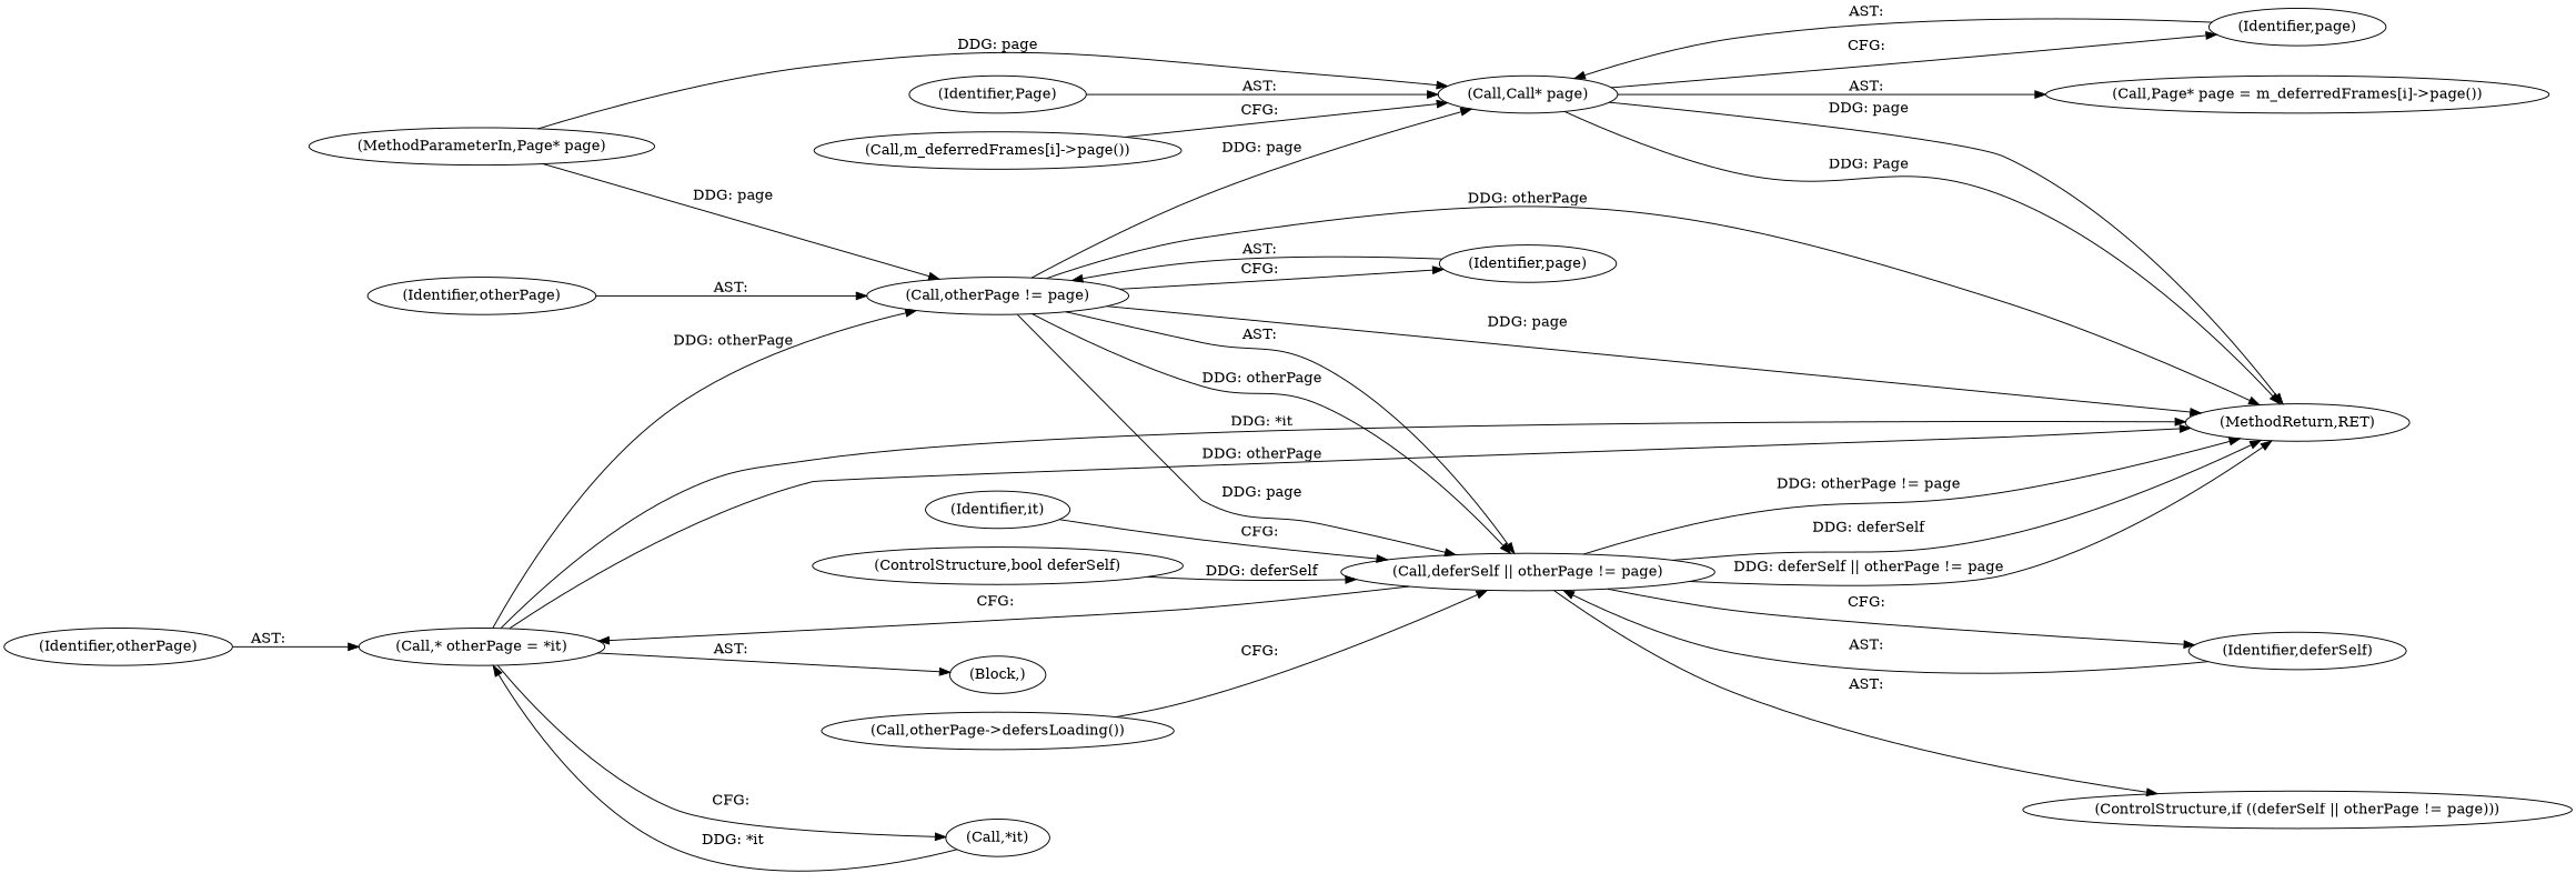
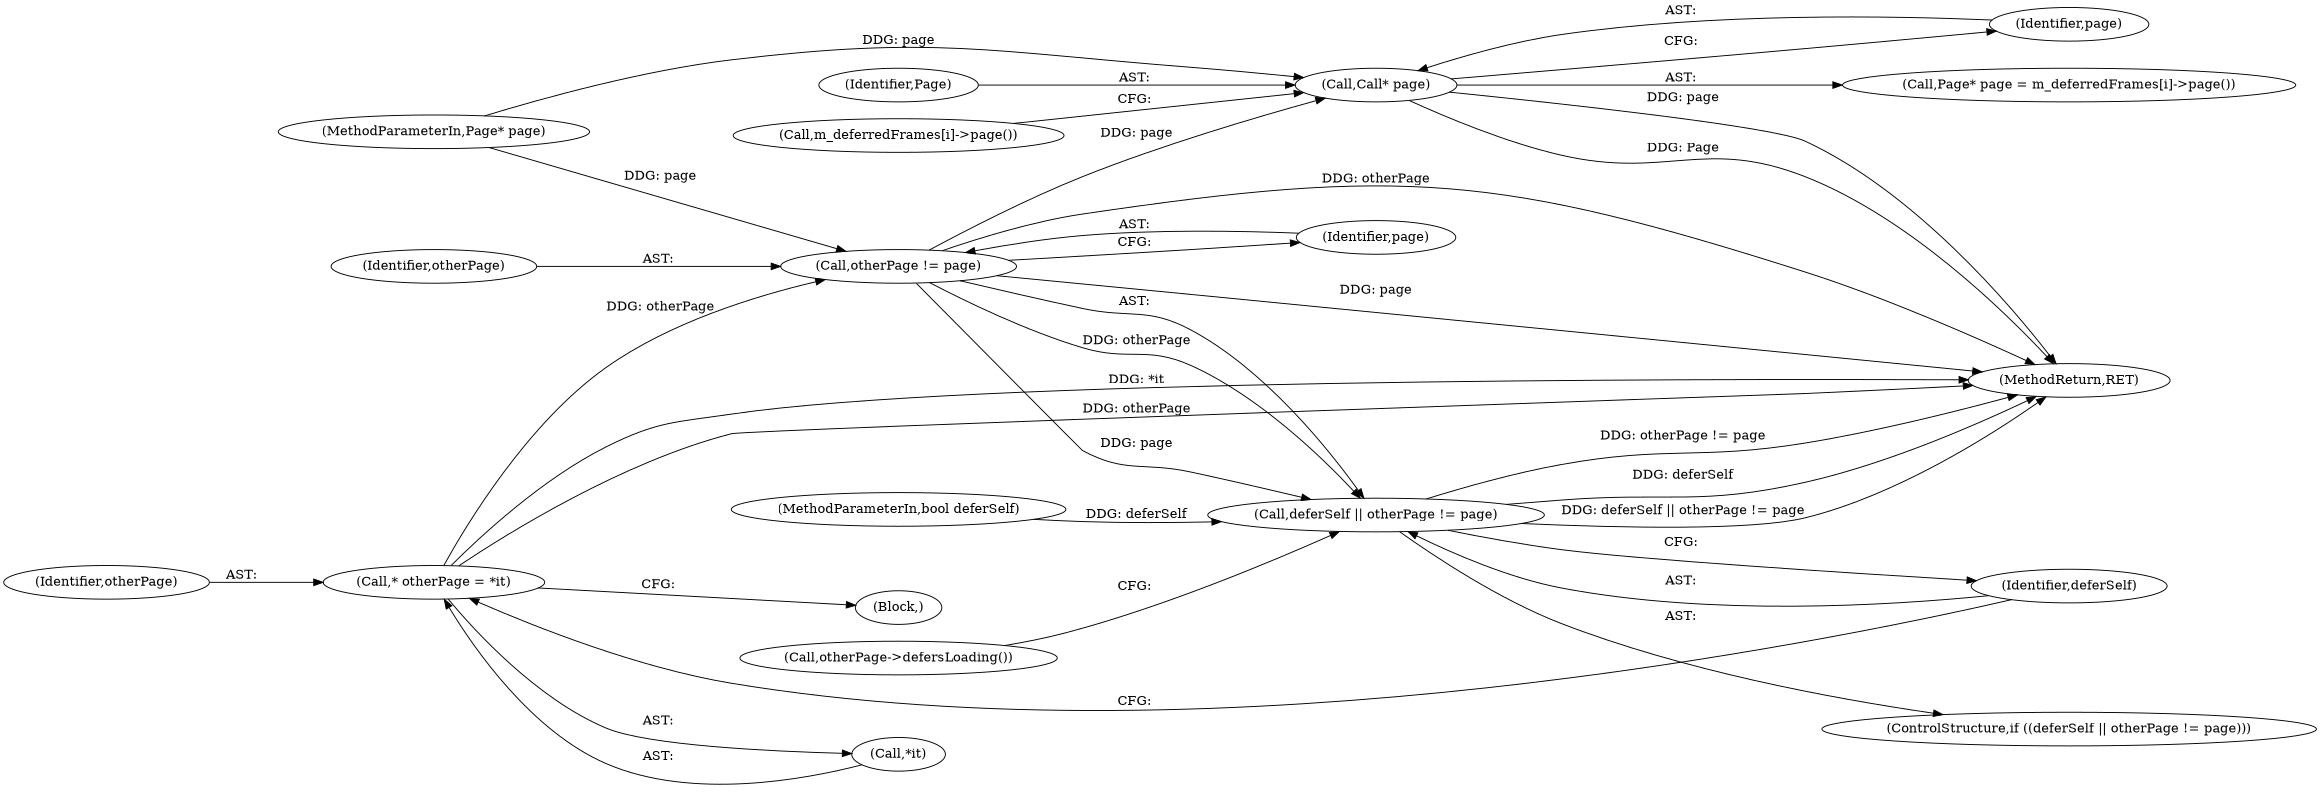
  digraph {
    rankdir=LR
    n1 [label="(Call,* otherPage = *it)"]
    n2 [label="(Call,otherPage != page)"]
    n3 [label="(MethodReturn,RET)"]
    n4 [label="(Block,)"]
    n5 [label="(Call,*it)"]
    n6 [label="(Call,deferSelf || otherPage != page)"]
    n7 [label="(Call,Call* page)"]
    n8 [label="(Identifier,page)"]
    n9 [label="(ControlStructure,if ((deferSelf || otherPage != page)))"]
    n10 [label="(Identifier,deferSelf)"]
    n11 [label="(Call,Page* page = m_deferredFrames[i]->page())"]
    n12 [label="(Identifier,page)"]
    n13 [label="(Call,otherPage->defersLoading())"]
-   n14 [label="(Identifier,it)"]
    n15 [label="(Identifier,otherPage)"]
    n16 [label="(Identifier,otherPage)"]
    n17 [label="(Call,m_deferredFrames[i]->page())"]
    n18 [label="(MethodParameterIn,Page* page)"]
-   n19 [label="(ControlStructure,bool deferSelf)"]
+   n19 [label="(MethodParameterIn,bool deferSelf)"]
    n20 [label="(Identifier,Page)"]
    n1 -> n2 [label="DDG: otherPage"]
    n1 -> n3 [label="DDG: otherPage"]
    n1 -> n3 [label="DDG: *it"]
-   n1 -> n4 [label="AST: "]
-   n1 -> n5 [label="CFG: "]
+   n1 -> n4 [label="CFG: "]
+   n1 -> n5 [label="AST: "]
    n2 -> n3 [label="DDG: otherPage"]
    n2 -> n3 [label="DDG: page"]
    n2 -> n6 [label="AST: "]
    n2 -> n6 [label="DDG: otherPage"]
    n2 -> n6 [label="DDG: page"]
    n2 -> n7 [label="DDG: page"]
    n2 -> n8 [label="CFG: "]
-   n5 -> n1 [label="DDG: *it"]
+   n5 -> n1 [label="AST: "]
    n6 -> n3 [label="DDG: otherPage != page"]
    n6 -> n3 [label="DDG: deferSelf"]
    n6 -> n3 [label="DDG: deferSelf || otherPage != page"]
    n6 -> n9 [label="AST: "]
    n6 -> n10 [label="CFG: "]
    n7 -> n3 [label="DDG: Page"]
    n7 -> n3 [label="DDG: page"]
    n7 -> n11 [label="AST: "]
    n7 -> n12 [label="CFG: "]
    n8 -> n2 [label="AST: "]
-   n6 -> n1 [label="CFG: "]
+   n10 -> n1 [label="CFG: "]
    n10 -> n6 [label="AST: "]
    n12 -> n7 [label="AST: "]
    n13 -> n6 [label="CFG: "]
-   n14 -> n6 [label="CFG: "]
    n15 -> n2 [label="AST: "]
    n16 -> n1 [label="AST: "]
    n17 -> n7 [label="CFG: "]
    n18 -> n2 [label="DDG: page"]
    n18 -> n7 [label="DDG: page"]
    n19 -> n6 [label="DDG: deferSelf"]
    n20 -> n7 [label="AST: "]
  }
